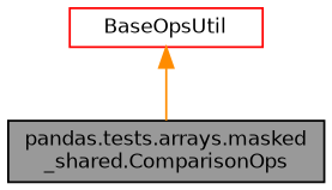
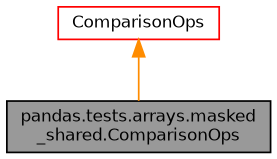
  digraph {
    node [fontname=Helvetica fontsize=10 shape=box style=filled]
    n1 [color=black fillcolor=grey60 fontcolor=black height=0.2 label="pandas.tests.arrays.masked\l_shared.ComparisonOps" width=0.4]
-   n2 [color=red fillcolor=white height=0.2 label=BaseOpsUtil width=0.4]
+   n2 [color=red fillcolor=white height=0.2 label=ComparisonOps width=0.4]
    n2 -> n1 [color=darkorange dir=back fontname=Helvetica fontsize=10 labelfontname=Helvetica labelfontsize=10 style=solid]
  }
